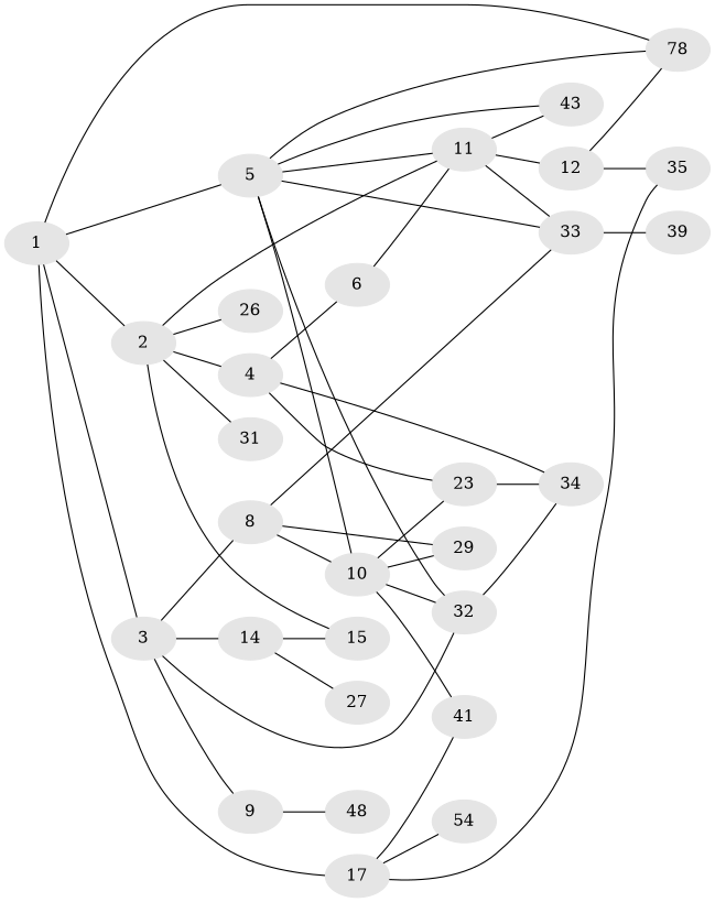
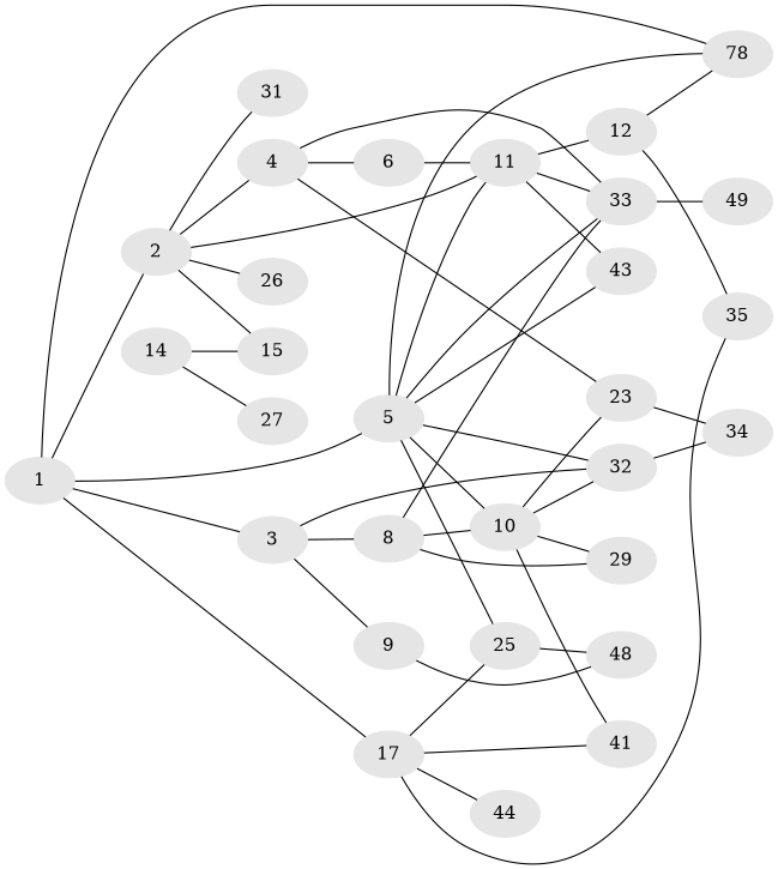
  graph {
    rankdir=LR
    node [color=gray90 style=filled]
    2 [super="+24"]
    4
    11 [super="+28+46+51"]
    15 [super="+45"]
    26
    31
    1
    3
    5 [super="+7+16"]
    17 [super="+40+20"]
    n11 [label=78 super="+19"]
    8 [super="+13"]
    9
    14 [super="+21+22"]
    32 [super="+38+47"]
    10 [super="+30"]
+   25
    33
    43
    41
    35
-   44 [label=54]
+   44
    6 [super="+37"]
    23 [super="+36"]
    34 [super="+49"]
    12
    29
    48
    27
-   39
+   39 [label=49]
    2 -- 4
    2 -- 11
    2 -- 15
    2 -- 26
    2 -- 31
    4 -- 6
    4 -- 23
-   4 -- 34
+   4 -- 33
    11 -- 33
    11 -- 43
    11 -- 12
    1 -- 2
    1 -- 3
    1 -- 5 [weight=2]
    1 -- 17
    1 -- n11
    3 -- 8
    3 -- 9
-   3 -- 14
    3 -- 32
    5 -- 11
    5 -- n11
    5 -- 32
    5 -- 10
+   5 -- 25
    5 -- 33
    5 -- 43
+   17 -- 25
    17 -- 41
    17 -- 35
    17 -- 44
    8 -- 10
    8 -- 33
    8 -- 29
    9 -- 48
    14 -- 15 [weight=2]
    14 -- 27
    32 -- 34
    10 -- 32
    10 -- 41
    10 -- 23
    10 -- 29
+   25 -- 48
    33 -- 39
    6 -- 11
    23 -- 34
    12 -- n11
    12 -- 35
  }
